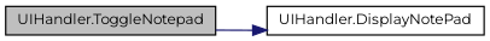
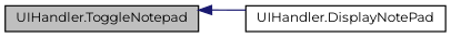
  digraph {
    rankdir=LR
    fontname=Montserrat
    node [color=black fontname=Montserrat fontsize=10 shape=record style=filled]
    n1 [fillcolor=grey75 fontcolor=black height=0.2 label="UIHandler.ToggleNotepad" width=0.4]
    n2 [fillcolor=white height=0.2 label="UIHandler.DisplayNotePad" width=0.4]
-   n1 -> n2 [color=midnightblue fontname=Montserrat fontsize=10 labelfontname=Helvetica labelfontsize=10 style=solid]
+   n2 -> n1 [color=midnightblue fontname=Montserrat fontsize=10 labelfontname=Helvetica labelfontsize=10 style=solid]
  }
